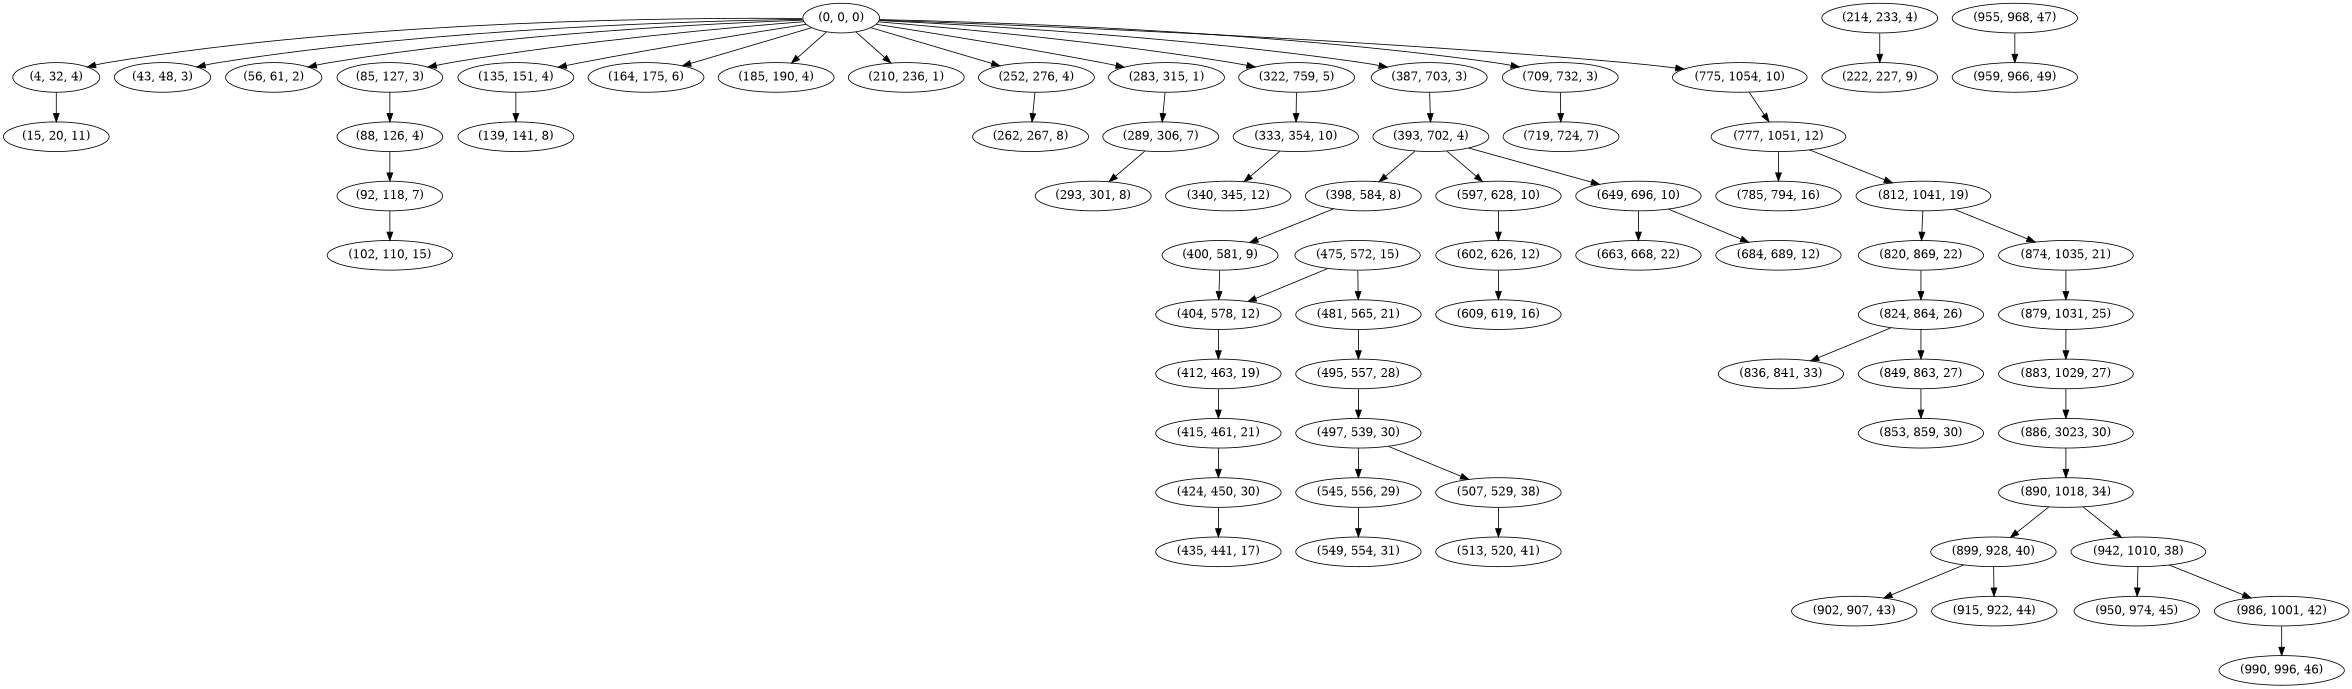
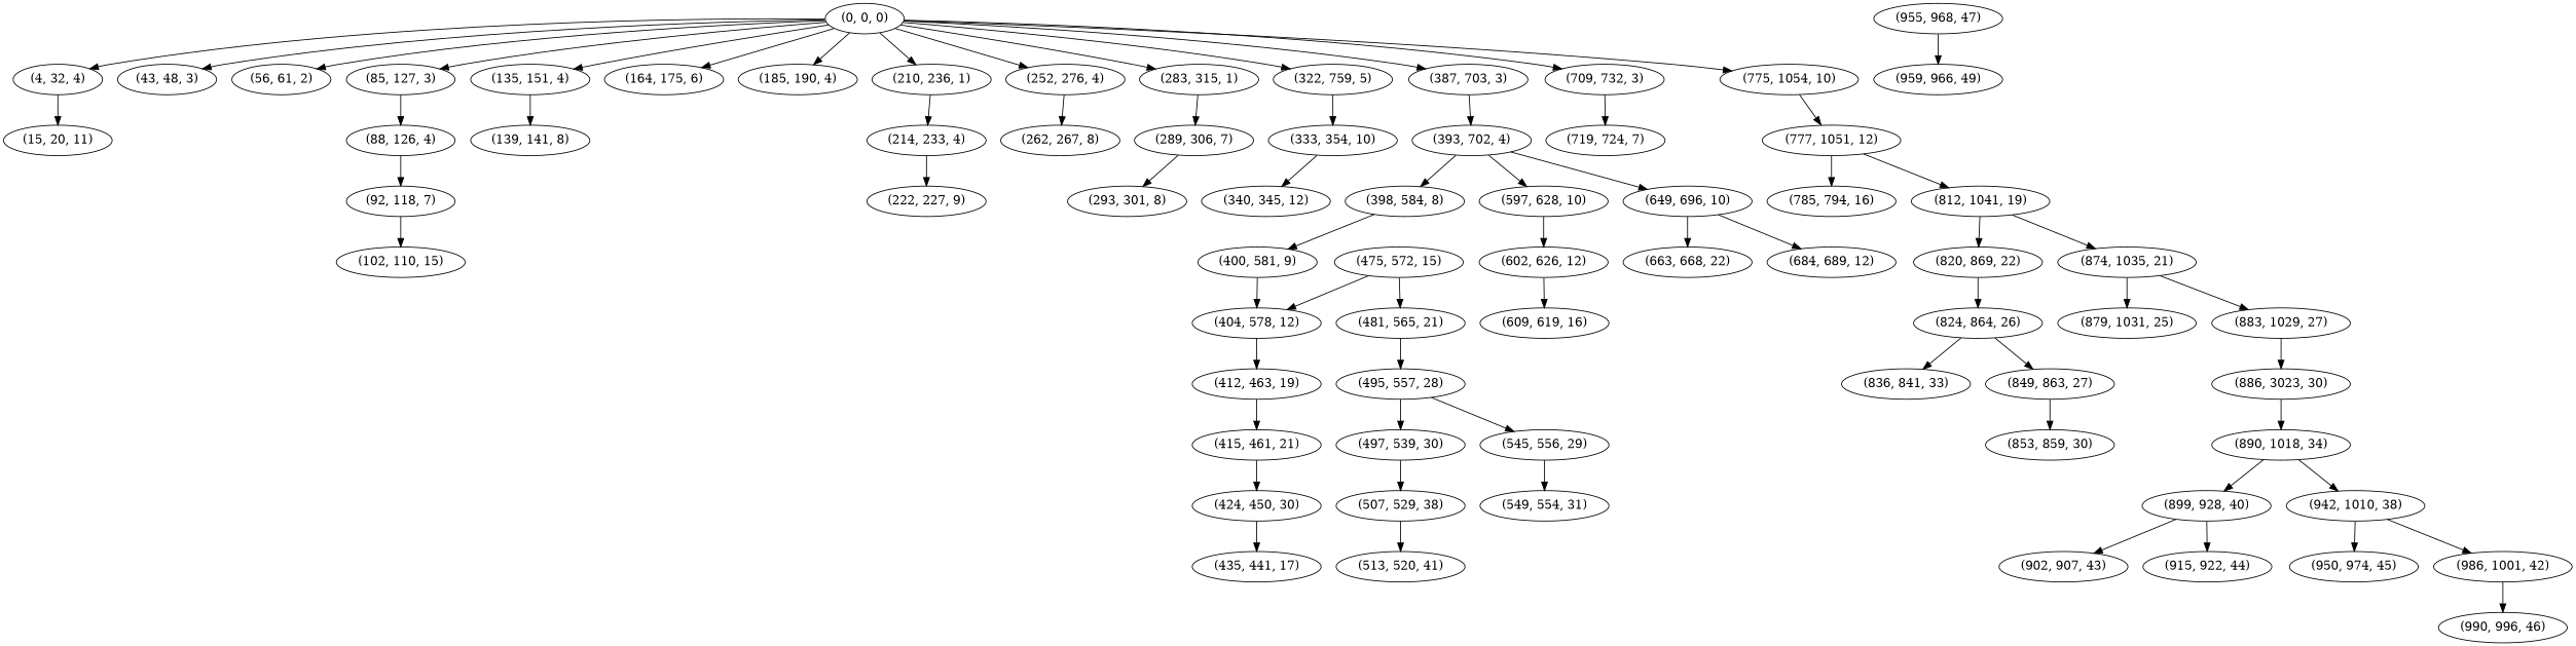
  digraph {
    "(0, 0, 0)"
    "(4, 32, 4)"
    "(43, 48, 3)"
    "(56, 61, 2)"
    "(85, 127, 3)"
    "(135, 151, 4)"
    "(164, 175, 6)"
    "(185, 190, 4)"
    "(210, 236, 1)"
    "(252, 276, 4)"
    "(283, 315, 1)"
    n12 [label="(322, 759, 5)"]
    "(387, 703, 3)"
    "(709, 732, 3)"
    "(775, 1054, 10)"
    "(15, 20, 11)"
    "(88, 126, 4)"
    n18 [label="(139, 141, 8)"]
    "(214, 233, 4)"
    "(262, 267, 8)"
    "(289, 306, 7)"
    "(333, 354, 10)"
    "(393, 702, 4)"
    "(719, 724, 7)"
    "(777, 1051, 12)"
    "(92, 118, 7)"
    "(102, 110, 15)"
    "(222, 227, 9)"
    "(293, 301, 8)"
    "(340, 345, 12)"
    "(398, 584, 8)"
    "(597, 628, 10)"
    "(649, 696, 10)"
    "(400, 581, 9)"
    "(602, 626, 12)"
    "(663, 668, 22)"
    "(684, 689, 12)"
    "(404, 578, 12)"
    "(412, 463, 19)"
    "(415, 461, 21)"
    "(475, 572, 15)"
    "(481, 565, 21)"
    "(424, 450, 30)"
    n44 [label="(435, 441, 17)"]
    "(495, 557, 28)"
    "(497, 539, 30)"
    "(545, 556, 29)"
    "(507, 529, 38)"
    "(549, 554, 31)"
    "(513, 520, 41)"
    "(609, 619, 16)"
    "(785, 794, 16)"
    "(812, 1041, 19)"
    "(820, 869, 22)"
    "(874, 1035, 21)"
    "(824, 864, 26)"
    "(879, 1031, 25)"
    "(836, 841, 33)"
    "(849, 863, 27)"
    "(853, 859, 30)"
    "(883, 1029, 27)"
    n62 [label="(886, 3023, 30)"]
    "(890, 1018, 34)"
    "(899, 928, 40)"
    "(942, 1010, 38)"
    "(902, 907, 43)"
    "(915, 922, 44)"
    "(950, 974, 45)"
    "(986, 1001, 42)"
    "(990, 996, 46)"
    "(955, 968, 47)"
    "(959, 966, 49)"
    "(0, 0, 0)" -> "(4, 32, 4)"
    "(0, 0, 0)" -> "(43, 48, 3)"
    "(0, 0, 0)" -> "(56, 61, 2)"
    "(0, 0, 0)" -> "(85, 127, 3)"
    "(0, 0, 0)" -> "(135, 151, 4)"
    "(0, 0, 0)" -> "(164, 175, 6)"
    "(0, 0, 0)" -> "(185, 190, 4)"
    "(0, 0, 0)" -> "(210, 236, 1)"
    "(0, 0, 0)" -> "(252, 276, 4)"
    "(0, 0, 0)" -> "(283, 315, 1)"
    "(0, 0, 0)" -> n12
    "(0, 0, 0)" -> "(387, 703, 3)"
    "(0, 0, 0)" -> "(709, 732, 3)"
    "(0, 0, 0)" -> "(775, 1054, 10)"
    "(4, 32, 4)" -> "(15, 20, 11)"
    "(85, 127, 3)" -> "(88, 126, 4)"
    "(135, 151, 4)" -> n18
+   "(210, 236, 1)" -> "(214, 233, 4)"
    "(252, 276, 4)" -> "(262, 267, 8)"
    "(283, 315, 1)" -> "(289, 306, 7)"
    n12 -> "(333, 354, 10)"
    "(387, 703, 3)" -> "(393, 702, 4)"
    "(709, 732, 3)" -> "(719, 724, 7)"
    "(775, 1054, 10)" -> "(777, 1051, 12)"
    "(88, 126, 4)" -> "(92, 118, 7)"
    "(214, 233, 4)" -> "(222, 227, 9)"
    "(289, 306, 7)" -> "(293, 301, 8)"
    "(333, 354, 10)" -> "(340, 345, 12)"
    "(393, 702, 4)" -> "(398, 584, 8)"
    "(393, 702, 4)" -> "(597, 628, 10)"
    "(393, 702, 4)" -> "(649, 696, 10)"
    "(777, 1051, 12)" -> "(785, 794, 16)"
    "(777, 1051, 12)" -> "(812, 1041, 19)"
    "(92, 118, 7)" -> "(102, 110, 15)"
    "(398, 584, 8)" -> "(400, 581, 9)"
    "(597, 628, 10)" -> "(602, 626, 12)"
    "(649, 696, 10)" -> "(663, 668, 22)"
    "(649, 696, 10)" -> "(684, 689, 12)"
    "(400, 581, 9)" -> "(404, 578, 12)"
    "(602, 626, 12)" -> "(609, 619, 16)"
    "(404, 578, 12)" -> "(412, 463, 19)"
    "(412, 463, 19)" -> "(415, 461, 21)"
    "(415, 461, 21)" -> "(424, 450, 30)"
    "(475, 572, 15)" -> "(404, 578, 12)"
    "(475, 572, 15)" -> "(481, 565, 21)"
    "(481, 565, 21)" -> "(495, 557, 28)"
    "(424, 450, 30)" -> n44
    "(495, 557, 28)" -> "(497, 539, 30)"
-   "(497, 539, 30)" -> "(545, 556, 29)"
+   "(495, 557, 28)" -> "(545, 556, 29)"
    "(497, 539, 30)" -> "(507, 529, 38)"
    "(545, 556, 29)" -> "(549, 554, 31)"
    "(507, 529, 38)" -> "(513, 520, 41)"
    "(812, 1041, 19)" -> "(820, 869, 22)"
    "(812, 1041, 19)" -> "(874, 1035, 21)"
    "(820, 869, 22)" -> "(824, 864, 26)"
    "(874, 1035, 21)" -> "(879, 1031, 25)"
    "(824, 864, 26)" -> "(836, 841, 33)"
    "(824, 864, 26)" -> "(849, 863, 27)"
-   "(879, 1031, 25)" -> "(883, 1029, 27)"
+   "(874, 1035, 21)" -> "(883, 1029, 27)"
    "(849, 863, 27)" -> "(853, 859, 30)"
    "(883, 1029, 27)" -> n62
    n62 -> "(890, 1018, 34)"
    "(890, 1018, 34)" -> "(899, 928, 40)"
    "(890, 1018, 34)" -> "(942, 1010, 38)"
    "(899, 928, 40)" -> "(902, 907, 43)"
    "(899, 928, 40)" -> "(915, 922, 44)"
    "(942, 1010, 38)" -> "(950, 974, 45)"
    "(942, 1010, 38)" -> "(986, 1001, 42)"
    "(986, 1001, 42)" -> "(990, 996, 46)"
    "(955, 968, 47)" -> "(959, 966, 49)"
  }
